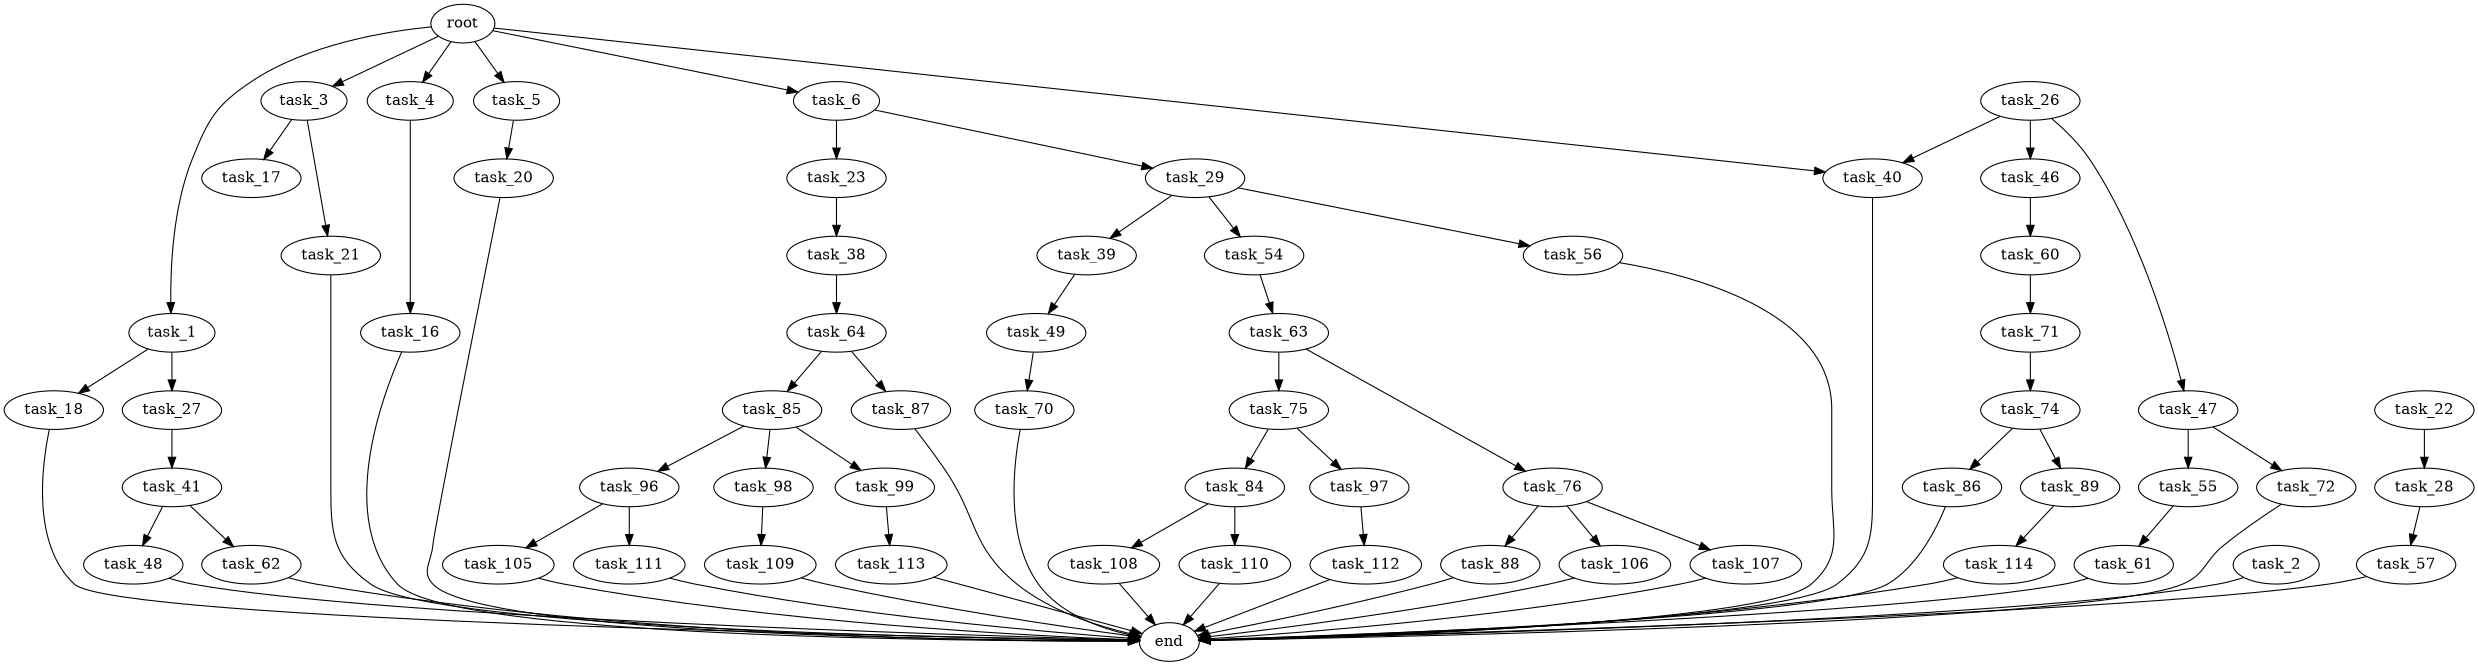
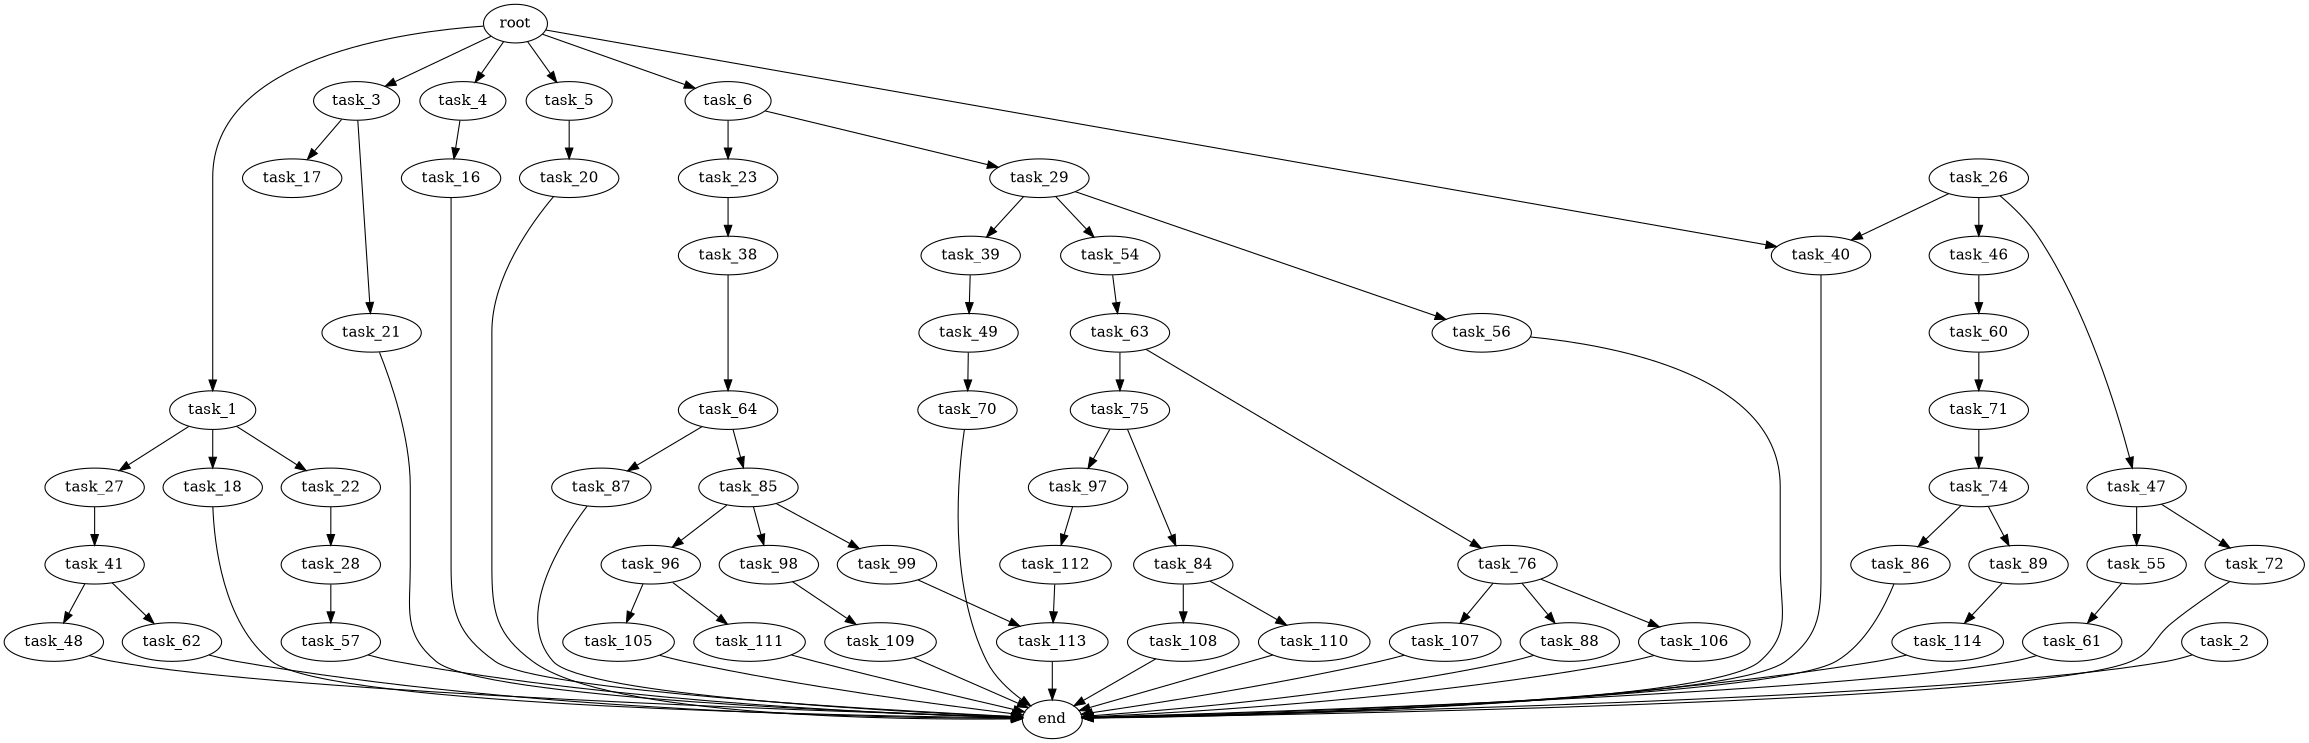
  digraph {
    root
    task_1
    task_3
    task_4
    task_5
    task_6
    task_40
    task_18
    task_22
    task_27
    task_2
    end
    task_17
    task_21
    task_16
    task_20
    task_23
    task_29
    task_28
    task_41
    task_38
    task_39
    task_54
    task_56
    task_26
    task_46
    task_47
    task_57
    task_64
    task_60
    task_55
    task_72
    task_48
    task_62
    task_49
    task_63
    task_85
    task_87
    task_70
    task_71
    task_61
    task_75
    task_76
    task_74
    task_84
    task_97
    task_88
    task_106
    task_107
    task_96
    task_98
    task_99
    task_86
    task_89
    task_114
    task_108
    task_110
    task_112
    task_105
    task_111
    task_109
    task_113
    root -> task_1
    root -> task_3
    root -> task_4
    root -> task_5
    root -> task_6
    root -> task_40
    task_1 -> task_18
+   task_1 -> task_22
    task_1 -> task_27
    task_3 -> task_17
    task_3 -> task_21
    task_4 -> task_16
    task_5 -> task_20
    task_6 -> task_23
    task_6 -> task_29
    task_40 -> end
    task_18 -> end
    task_22 -> task_28
    task_27 -> task_41
    task_2 -> end
    task_21 -> end
    task_16 -> end
    task_20 -> end
    task_23 -> task_38
    task_29 -> task_39
    task_29 -> task_54
    task_29 -> task_56
    task_28 -> task_57
    task_41 -> task_48
    task_41 -> task_62
    task_38 -> task_64
    task_39 -> task_49
    task_54 -> task_63
    task_56 -> end
    task_26 -> task_40
    task_26 -> task_46
    task_26 -> task_47
    task_46 -> task_60
    task_47 -> task_55
    task_47 -> task_72
    task_57 -> end
    task_64 -> task_85
    task_64 -> task_87
    task_60 -> task_71
    task_55 -> task_61
    task_72 -> end
    task_48 -> end
    task_62 -> end
    task_49 -> task_70
    task_63 -> task_75
    task_63 -> task_76
    task_85 -> task_96
    task_85 -> task_98
    task_85 -> task_99
    task_87 -> end
    task_70 -> end
    task_71 -> task_74
    task_61 -> end
    task_75 -> task_84
    task_75 -> task_97
    task_76 -> task_88
    task_76 -> task_106
    task_76 -> task_107
    task_74 -> task_86
    task_74 -> task_89
    task_84 -> task_108
    task_84 -> task_110
    task_97 -> task_112
    task_88 -> end
    task_106 -> end
    task_107 -> end
    task_96 -> task_105
    task_96 -> task_111
    task_98 -> task_109
    task_99 -> task_113
    task_86 -> end
    task_89 -> task_114
    task_114 -> end
    task_108 -> end
    task_110 -> end
-   task_112 -> end
+   task_112 -> task_113
    task_105 -> end
    task_111 -> end
    task_109 -> end
    task_113 -> end
  }
